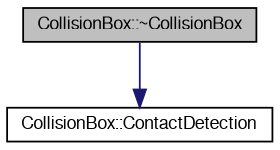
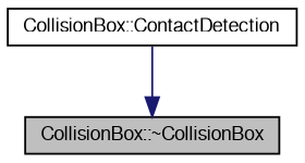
  digraph {
    rankdir=TB
    node [color=black fontname=FreeSans fontsize=10 shape=record style=filled]
    n1 [fillcolor=grey75 fontcolor=black height=0.2 label="CollisionBox::~CollisionBox" width=0.4]
    n2 [fillcolor=white height=0.2 label="CollisionBox::ContactDetection" width=0.4]
-   n1 -> n2 [color=midnightblue fontname=FreeSans fontsize=10 labelfontname=FreeSans labelfontsize=10 style=solid]
+   n2 -> n1 [color=midnightblue fontname=FreeSans fontsize=10 labelfontname=FreeSans labelfontsize=10 style=solid]
  }
